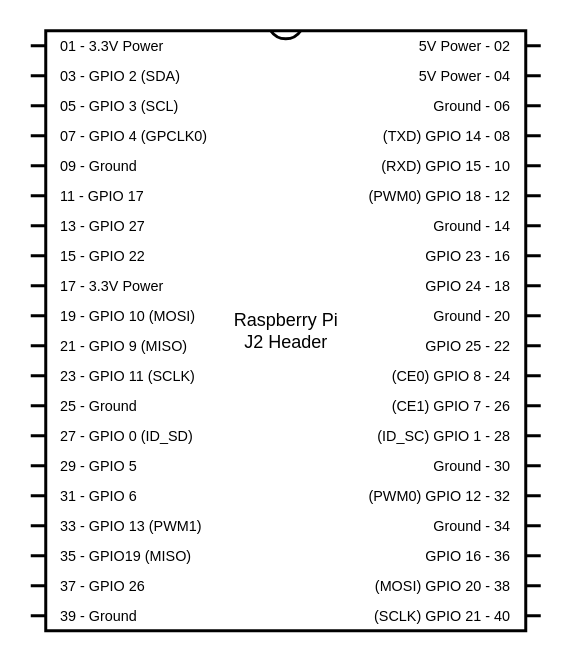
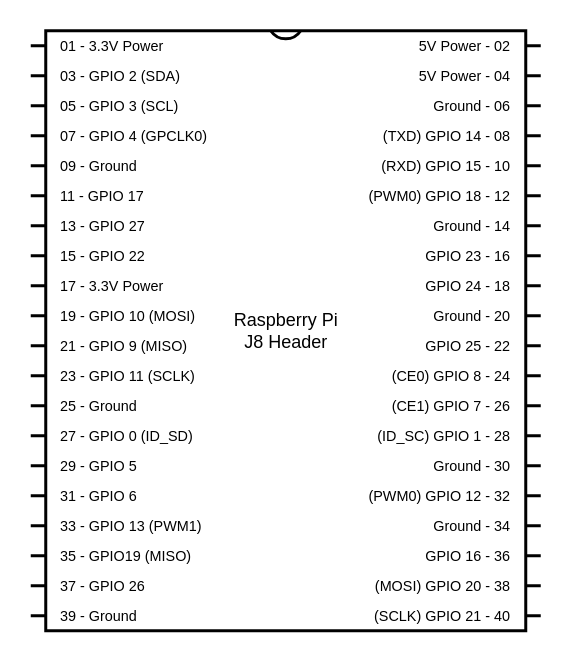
  <mxCell id="0" />
  <mxCell id="1" parent="0" />
- <mxCell id="2" value="&lt;div&gt;Raspberry Pi&lt;/div&gt;&lt;div&gt;J2 Header&lt;br&gt;&lt;/div&gt;" style="shadow=0;dashed=0;align=center;fillColor=#ffffff;html=1;strokeWidth=2;shape=mxgraph.electrical.logic_gates.dual_inline_ic;labelNames=01 - 3.3V Power,03 - GPIO 2 (SDA),05 - GPIO 3 (SCL),07 - GPIO 4 (GPCLK0),09 - Ground,11 - GPIO 17,13 - GPIO 27,15 - GPIO 22,17 - 3.3V Power,19 - GPIO 10 (MOSI),21 - GPIO 9 (MISO),23 - GPIO 11 (SCLK),25 - Ground,27 - GPIO 0 (ID_SD),29 - GPIO 5,31 - GPIO 6,33 - GPIO 13 (PWM1),35 - GPIO19 (MISO),37 - GPIO 26,39 - Ground,(SCLK) GPIO 21 - 40,(MOSI) GPIO 20 - 38,GPIO 16 - 36,Ground - 34,(PWM0) GPIO 12 - 32,Ground - 30,(ID_SC) GPIO 1 - 28,(CE1) GPIO 7 - 26,(CE0) GPIO 8 - 24,GPIO 25 - 22,Ground - 20,GPIO 24 - 18,GPIO 23 - 16,Ground - 14,(PWM0) GPIO 18 - 12,(RXD) GPIO 15 - 10,(TXD) GPIO 14 - 08,Ground - 06,5V Power - 04,5V Power - 02;direction=east;portConstraintRotation=0;portConstraint=none;fixDash=0;autosize=0;collapsible=0;container=0;part=0;pinLabelType=cust;labelCount=40;" parent="1" vertex="1"><mxGeometry x="20" y="20" width="340" height="400" as="geometry" /></mxCell>
+ <mxCell id="2" value="&lt;div&gt;Raspberry Pi&lt;/div&gt;&lt;div&gt;J8 Header&lt;br&gt;&lt;/div&gt;" style="shadow=0;dashed=0;align=center;fillColor=#ffffff;html=1;strokeWidth=2;shape=mxgraph.electrical.logic_gates.dual_inline_ic;labelNames=01 - 3.3V Power,03 - GPIO 2 (SDA),05 - GPIO 3 (SCL),07 - GPIO 4 (GPCLK0),09 - Ground,11 - GPIO 17,13 - GPIO 27,15 - GPIO 22,17 - 3.3V Power,19 - GPIO 10 (MOSI),21 - GPIO 9 (MISO),23 - GPIO 11 (SCLK),25 - Ground,27 - GPIO 0 (ID_SD),29 - GPIO 5,31 - GPIO 6,33 - GPIO 13 (PWM1),35 - GPIO19 (MISO),37 - GPIO 26,39 - Ground,(SCLK) GPIO 21 - 40,(MOSI) GPIO 20 - 38,GPIO 16 - 36,Ground - 34,(PWM0) GPIO 12 - 32,Ground - 30,(ID_SC) GPIO 1 - 28,(CE1) GPIO 7 - 26,(CE0) GPIO 8 - 24,GPIO 25 - 22,Ground - 20,GPIO 24 - 18,GPIO 23 - 16,Ground - 14,(PWM0) GPIO 18 - 12,(RXD) GPIO 15 - 10,(TXD) GPIO 14 - 08,Ground - 06,5V Power - 04,5V Power - 02;direction=east;portConstraintRotation=0;portConstraint=none;fixDash=0;autosize=0;collapsible=0;container=0;part=0;pinLabelType=cust;labelCount=40;" parent="1" vertex="1"><mxGeometry x="20" y="20" width="340" height="400" as="geometry" /></mxCell>
